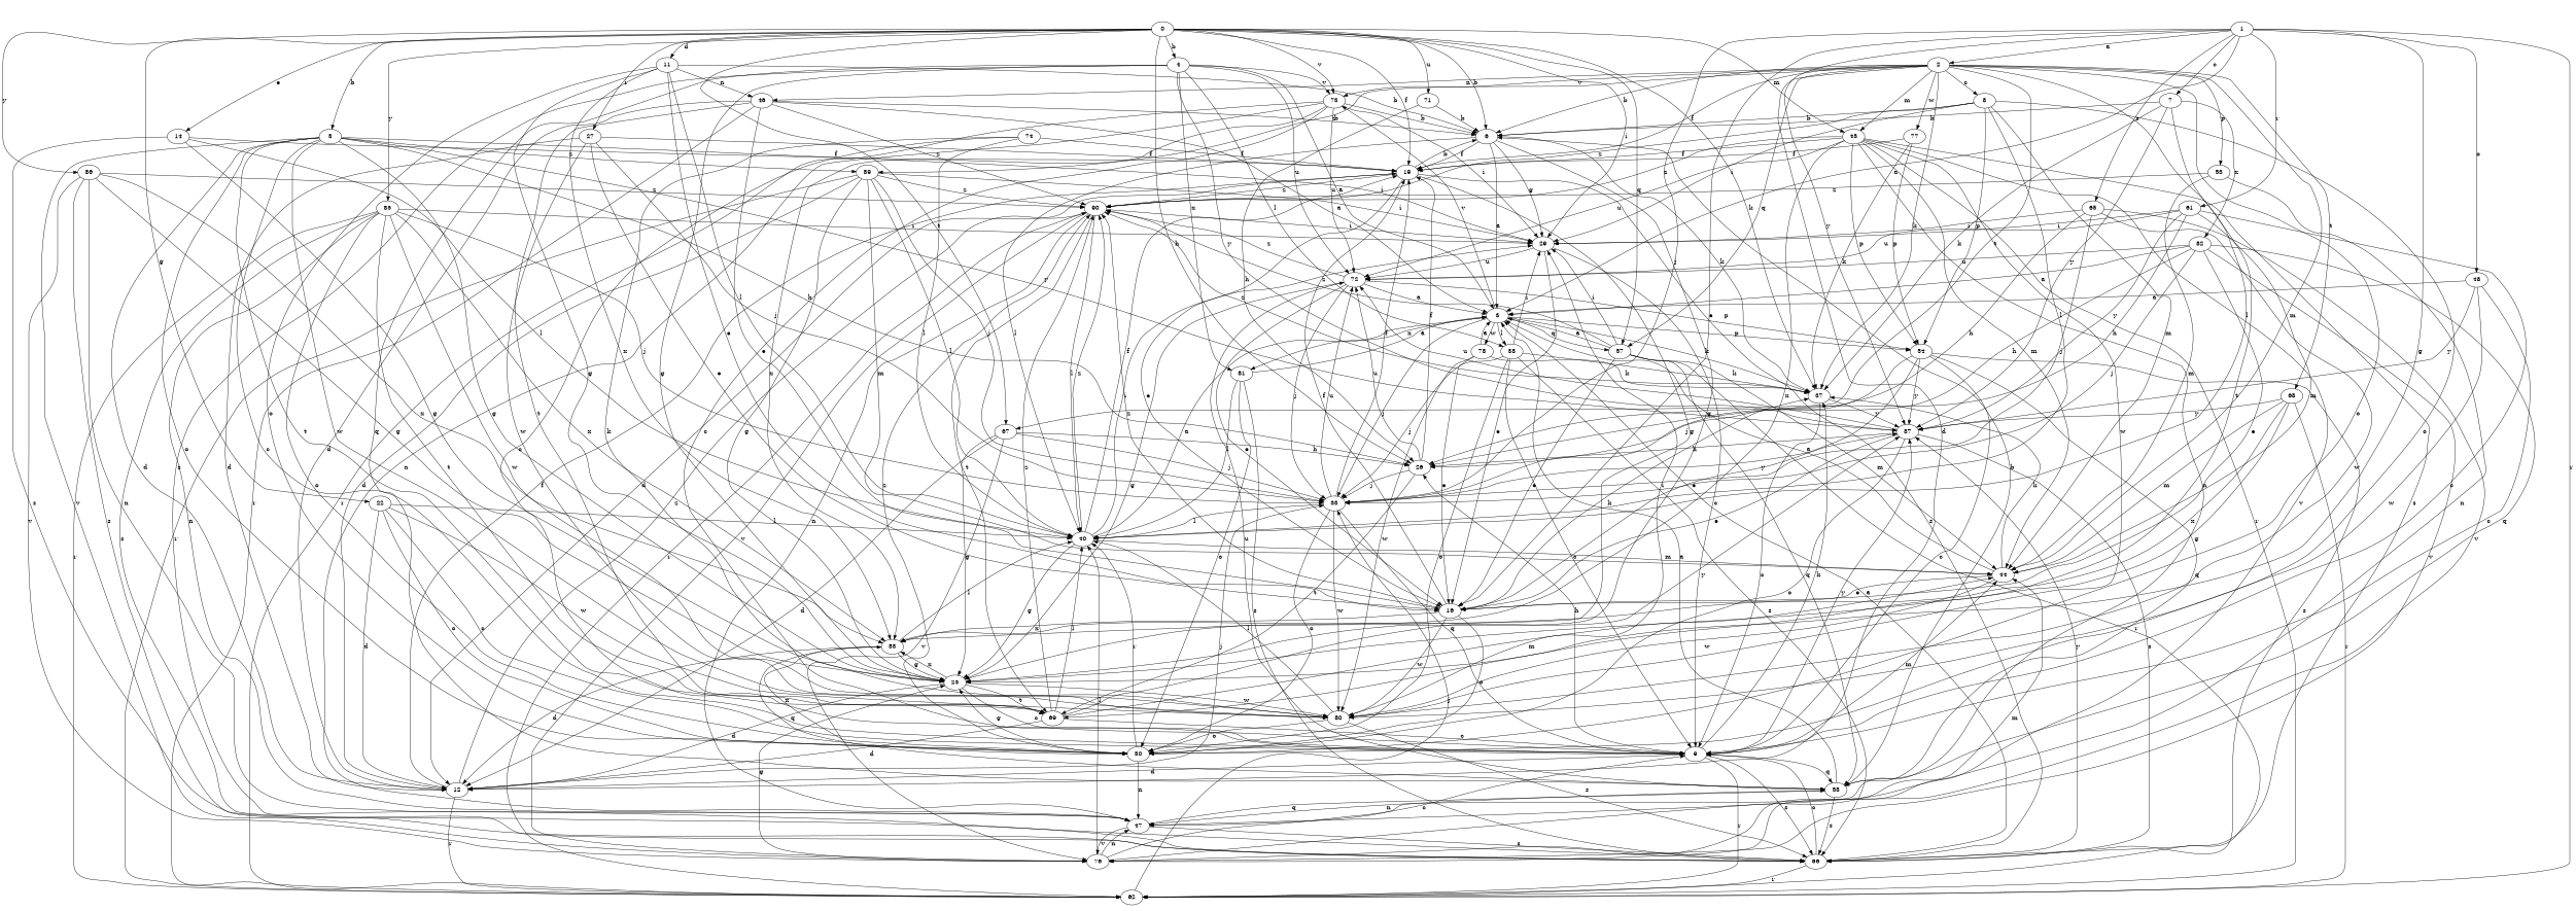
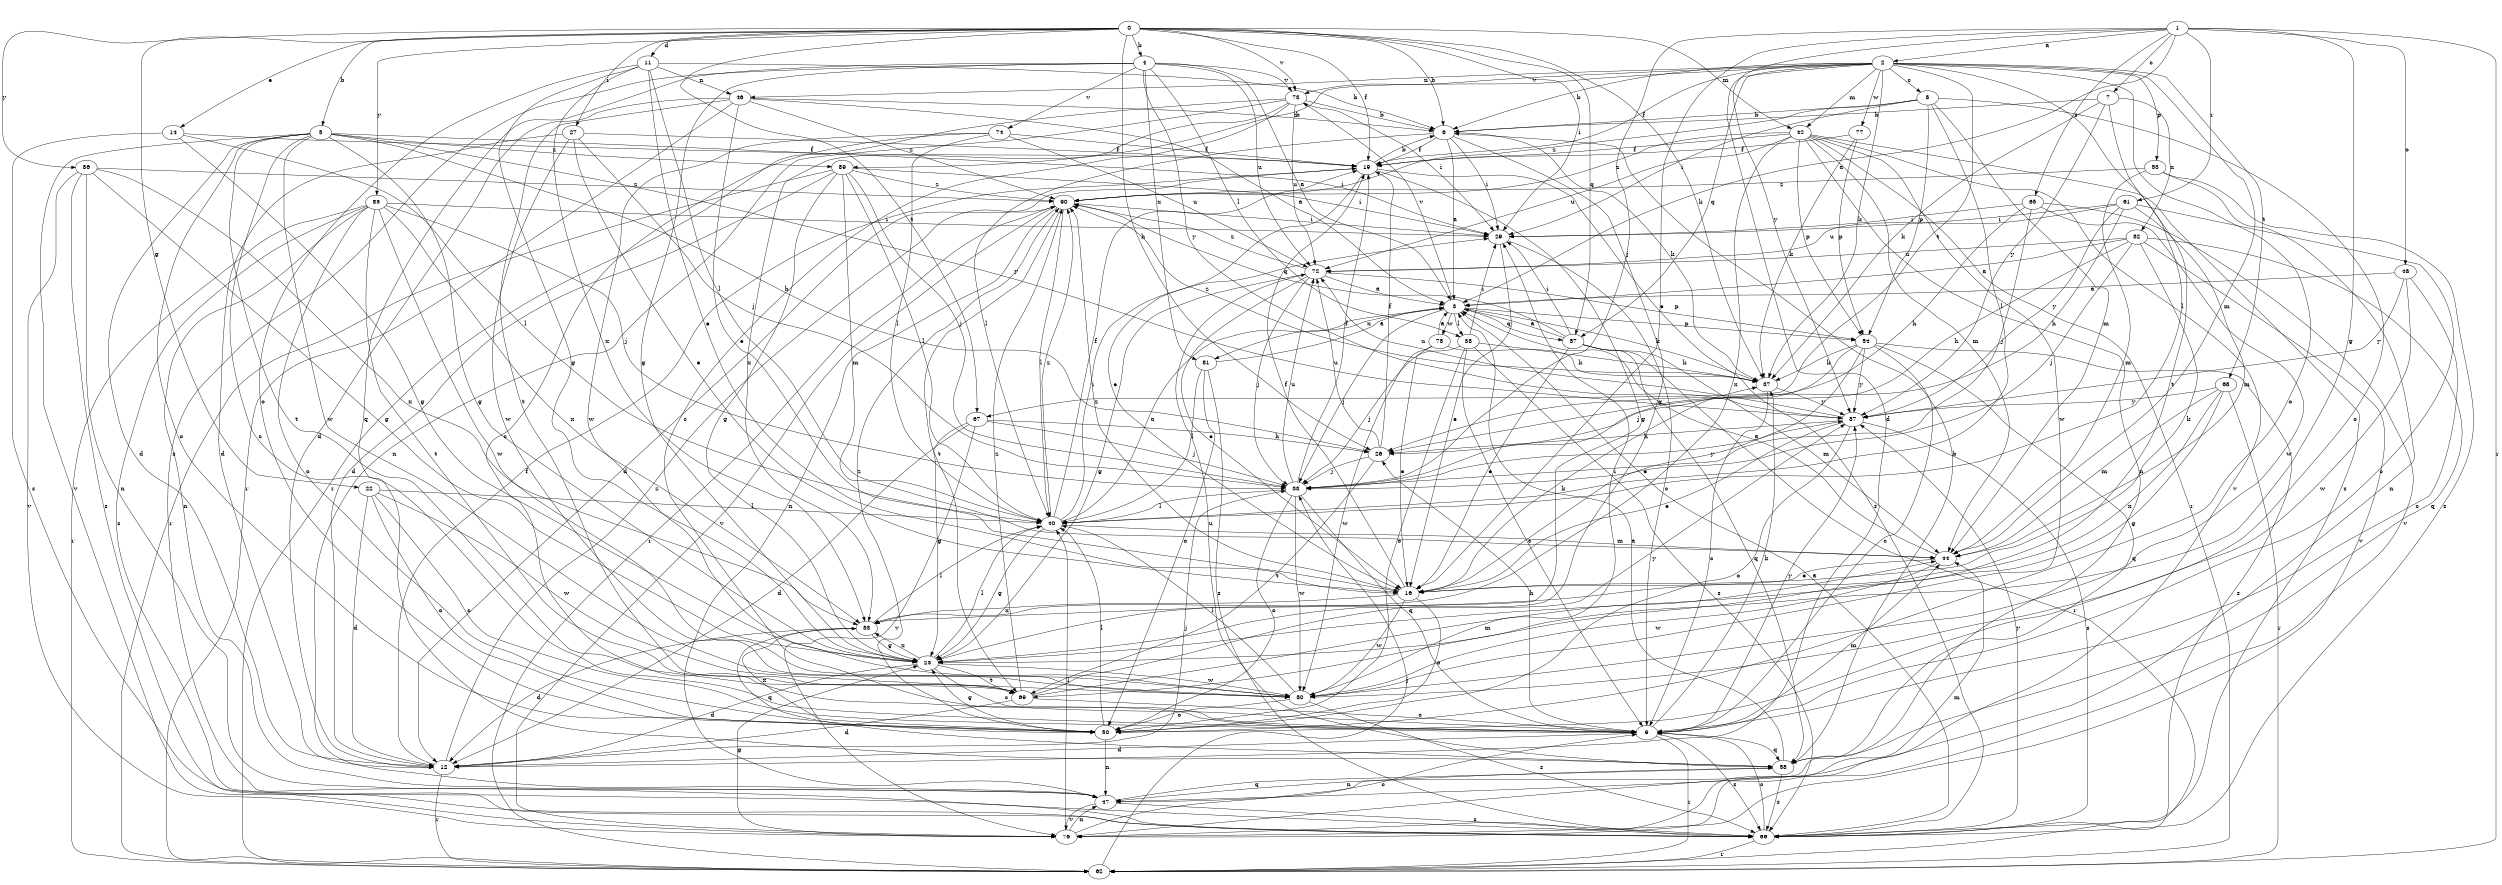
  strict digraph {
    0
    4
    5
    6
    11
    14
    19
    22
    26
    27
    29
    37
-   42 [label=45]
+   42
    57
    67
-   71
    73
    85
    86
    3
    23
    87
    38
    81
    58
    66
    72
    74
    12
    50
    69
    89
    9
    76
    80
    40
    16
    46
    83
    90
    33
    62
    44
    54
    47
    1
    2
    7
    48
    61
    65
    8
    53
    68
    77
    78
    82
    0 -> 4 [label=b]
    0 -> 5 [label=b]
    0 -> 6 [label=b]
    0 -> 11 [label=d]
    0 -> 14 [label=e]
    0 -> 19 [label=f]
    0 -> 22 [label=g]
    0 -> 26 [label=h]
    0 -> 27 [label=i]
    0 -> 29 [label=i]
    0 -> 37 [label=k]
    0 -> 42 [label=m]
    0 -> 57 [label=q]
    0 -> 67 [label=t]
-   0 -> 71 [label=u]
    0 -> 73 [label=v]
    0 -> 85 [label=y]
    0 -> 86 [label=y]
    4 -> 73 [label=v]
    4 -> 3 [label=a]
    4 -> 23 [label=g]
    4 -> 87 [label=y]
    4 -> 38 [label=l]
    4 -> 81 [label=x]
    4 -> 58 [label=q]
    4 -> 66 [label=s]
    4 -> 72 [label=u]
+   4 -> 74 [label=v]
    5 -> 26 [label=h]
    5 -> 29 [label=i]
    5 -> 23 [label=g]
    5 -> 87 [label=y]
    5 -> 12 [label=d]
    5 -> 50 [label=o]
    5 -> 69 [label=t]
    5 -> 89 [label=z]
    5 -> 9 [label=c]
    5 -> 76 [label=v]
    5 -> 80 [label=w]
    6 -> 19 [label=f]
-   6 -> 29 [label=g]
+   6 -> 29 [label=i]
    6 -> 37 [label=k]
    6 -> 3 [label=a]
    6 -> 23 [label=g]
    6 -> 40 [label=l]
    11 -> 6 [label=b]
    11 -> 23 [label=g]
    11 -> 50 [label=o]
    11 -> 40 [label=l]
    11 -> 16 [label=e]
    11 -> 46 [label=n]
    11 -> 83 [label=x]
    14 -> 19 [label=f]
    14 -> 23 [label=g]
    14 -> 66 [label=s]
    14 -> 40 [label=l]
    19 -> 6 [label=b]
    19 -> 23 [label=g]
    19 -> 66 [label=s]
    19 -> 12 [label=d]
    19 -> 16 [label=e]
-   19 -> 90 [label=z]
    22 -> 12 [label=d]
    22 -> 50 [label=o]
    22 -> 9 [label=c]
    22 -> 80 [label=w]
    22 -> 40 [label=l]
    26 -> 19 [label=f]
    26 -> 72 [label=u]
    26 -> 69 [label=t]
    26 -> 33 [label=j]
    27 -> 19 [label=f]
    27 -> 12 [label=d]
    27 -> 80 [label=w]
    27 -> 16 [label=e]
    27 -> 33 [label=j]
-   29 -> 72 [label=u]
+   74 -> 72 [label=u]
    29 -> 9 [label=c]
    29 -> 16 [label=e]
    37 -> 87 [label=y]
    37 -> 9 [label=c]
    37 -> 90 [label=z]
    42 -> 19 [label=f]
    42 -> 66 [label=s]
    42 -> 72 [label=u]
    42 -> 76 [label=v]
    42 -> 80 [label=w]
    42 -> 83 [label=x]
    42 -> 90 [label=z]
    42 -> 62 [label=r]
    42 -> 44 [label=m]
    42 -> 54 [label=p]
    42 -> 47 [label=n]
    57 -> 29 [label=i]
    57 -> 3 [label=a]
    57 -> 58 [label=q]
    57 -> 16 [label=e]
-   57 -> 90 [label=z]
+   57 -> 90 [label=q]
    57 -> 62 [label=r]
    57 -> 44 [label=m]
    67 -> 26 [label=h]
    67 -> 23 [label=g]
    67 -> 12 [label=d]
    67 -> 76 [label=v]
    67 -> 33 [label=j]
-   71 -> 6 [label=b]
-   71 -> 26 [label=h]
    73 -> 6 [label=b]
    73 -> 29 [label=i]
    73 -> 72 [label=u]
    73 -> 9 [label=c]
    73 -> 83 [label=x]
    73 -> 62 [label=r]
    73 -> 47 [label=n]
    85 -> 29 [label=i]
    85 -> 66 [label=s]
    85 -> 50 [label=o]
    85 -> 69 [label=t]
    85 -> 80 [label=w]
    85 -> 83 [label=x]
    85 -> 33 [label=j]
    85 -> 62 [label=r]
    85 -> 47 [label=n]
    86 -> 23 [label=g]
    86 -> 66 [label=s]
    86 -> 76 [label=v]
    86 -> 83 [label=x]
    86 -> 90 [label=z]
    86 -> 47 [label=n]
    3 -> 37 [label=k]
    3 -> 57 [label=q]
    3 -> 73 [label=v]
    3 -> 38 [label=l]
    3 -> 81 [label=x]
    3 -> 33 [label=j]
    3 -> 54 [label=p]
    3 -> 78 [label=w]
    23 -> 12 [label=d]
    23 -> 69 [label=t]
    23 -> 9 [label=c]
    23 -> 80 [label=w]
-   69 -> 40 [label=l]
+   23 -> 40 [label=l]
    23 -> 83 [label=x]
    87 -> 26 [label=h]
    87 -> 66 [label=s]
    87 -> 72 [label=u]
    87 -> 50 [label=o]
    87 -> 16 [label=e]
    38 -> 29 [label=i]
    38 -> 37 [label=k]
    38 -> 66 [label=s]
    38 -> 50 [label=o]
    38 -> 9 [label=c]
    38 -> 33 [label=j]
    81 -> 3 [label=a]
    81 -> 66 [label=s]
    81 -> 50 [label=o]
    81 -> 40 [label=l]
    58 -> 6 [label=b]
    58 -> 3 [label=a]
    58 -> 66 [label=s]
    58 -> 72 [label=u]
    58 -> 47 [label=n]
    66 -> 3 [label=a]
    66 -> 87 [label=y]
    66 -> 9 [label=c]
    66 -> 62 [label=r]
    72 -> 3 [label=a]
    72 -> 23 [label=g]
    72 -> 16 [label=e]
    72 -> 90 [label=z]
    72 -> 33 [label=j]
    72 -> 54 [label=p]
    74 -> 19 [label=f]
    74 -> 9 [label=c]
-   74 -> 80 [label=k]
+   74 -> 80 [label=w]
    74 -> 40 [label=l]
    12 -> 19 [label=f]
    12 -> 90 [label=z]
    12 -> 33 [label=j]
    12 -> 62 [label=r]
    50 -> 23 [label=g]
-   50 -> 40 [label=r]
+   50 -> 40 [label=l]
    50 -> 83 [label=x]
    50 -> 90 [label=z]
    50 -> 47 [label=n]
    69 -> 87 [label=y]
    69 -> 12 [label=d]
    69 -> 9 [label=c]
    69 -> 90 [label=z]
    69 -> 44 [label=m]
    89 -> 29 [label=i]
    89 -> 23 [label=g]
    89 -> 12 [label=d]
    89 -> 40 [label=l]
    89 -> 90 [label=z]
    89 -> 33 [label=j]
    89 -> 62 [label=r]
    89 -> 44 [label=m]
    9 -> 26 [label=h]
    9 -> 37 [label=k]
    9 -> 87 [label=y]
    9 -> 58 [label=q]
    9 -> 66 [label=s]
    9 -> 12 [label=d]
    9 -> 62 [label=r]
    9 -> 44 [label=m]
    76 -> 23 [label=g]
    76 -> 9 [label=c]
    76 -> 40 [label=l]
    76 -> 44 [label=m]
    76 -> 47 [label=n]
    80 -> 29 [label=i]
    80 -> 66 [label=s]
    80 -> 50 [label=o]
    80 -> 40 [label=l]
    40 -> 19 [label=f]
    40 -> 29 [label=i]
    40 -> 3 [label=a]
    40 -> 23 [label=g]
    40 -> 90 [label=z]
    40 -> 44 [label=m]
    16 -> 19 [label=f]
    16 -> 37 [label=k]
    16 -> 50 [label=o]
    16 -> 80 [label=w]
    16 -> 83 [label=x]
    16 -> 90 [label=z]
    46 -> 6 [label=b]
    46 -> 3 [label=a]
    46 -> 12 [label=d]
    46 -> 69 [label=t]
    46 -> 16 [label=e]
    46 -> 90 [label=z]
    46 -> 62 [label=r]
    83 -> 23 [label=g]
    83 -> 58 [label=q]
    83 -> 12 [label=d]
    83 -> 40 [label=l]
    90 -> 29 [label=i]
    90 -> 69 [label=t]
    90 -> 76 [label=v]
    90 -> 40 [label=l]
    90 -> 62 [label=r]
    90 -> 47 [label=n]
    33 -> 19 [label=f]
    33 -> 87 [label=y]
    33 -> 72 [label=u]
    33 -> 50 [label=o]
    33 -> 9 [label=q]
    33 -> 80 [label=w]
    33 -> 40 [label=l]
    62 -> 33 [label=j]
-   44 -> 37 [label=k]
+   54 -> 37 [label=k]
    44 -> 3 [label=a]
    44 -> 80 [label=w]
    44 -> 16 [label=e]
    54 -> 87 [label=y]
    54 -> 58 [label=q]
    54 -> 66 [label=s]
    54 -> 9 [label=c]
    54 -> 16 [label=e]
    54 -> 33 [label=j]
    47 -> 58 [label=q]
    47 -> 66 [label=s]
    47 -> 76 [label=v]
    1 -> 3 [label=a]
    1 -> 23 [label=g]
    1 -> 87 [label=y]
    1 -> 16 [label=e]
    1 -> 33 [label=j]
    1 -> 62 [label=r]
    1 -> 2 [label=a]
    1 -> 7 [label=c]
    1 -> 48 [label=o]
    1 -> 61 [label=r]
    1 -> 65 [label=s]
    2 -> 6 [label=b]
    2 -> 19 [label=f]
    2 -> 37 [label=k]
    2 -> 42 [label=m]
    2 -> 57 [label=q]
    2 -> 67 [label=t]
    2 -> 73 [label=v]
    2 -> 12 [label=d]
    2 -> 50 [label=o]
    2 -> 69 [label=t]
    2 -> 89 [label=z]
    2 -> 46 [label=n]
    2 -> 44 [label=m]
    2 -> 8 [label=c]
    2 -> 53 [label=p]
    2 -> 68 [label=t]
    2 -> 77 [label=w]
    7 -> 6 [label=b]
    7 -> 37 [label=k]
    7 -> 87 [label=y]
    7 -> 40 [label=l]
    7 -> 82 [label=x]
    48 -> 3 [label=a]
    48 -> 87 [label=y]
    48 -> 9 [label=c]
    48 -> 80 [label=w]
    61 -> 26 [label=h]
    61 -> 29 [label=i]
    61 -> 87 [label=y]
    61 -> 72 [label=u]
    61 -> 9 [label=c]
    61 -> 44 [label=m]
    65 -> 26 [label=h]
    65 -> 29 [label=i]
    65 -> 76 [label=v]
    65 -> 80 [label=w]
    65 -> 33 [label=j]
    8 -> 6 [label=b]
    8 -> 29 [label=i]
    8 -> 50 [label=o]
    8 -> 40 [label=l]
    8 -> 90 [label=z]
    8 -> 44 [label=m]
    8 -> 54 [label=p]
+   53 -> 66 [label=s]
    53 -> 90 [label=z]
    53 -> 44 [label=m]
    53 -> 47 [label=n]
    68 -> 23 [label=g]
    68 -> 87 [label=y]
    68 -> 83 [label=x]
    68 -> 62 [label=r]
    68 -> 44 [label=m]
    77 -> 19 [label=f]
    77 -> 37 [label=k]
    77 -> 54 [label=p]
    78 -> 37 [label=k]
    78 -> 3 [label=a]
    78 -> 80 [label=w]
    78 -> 16 [label=e]
    82 -> 26 [label=h]
    82 -> 3 [label=a]
    82 -> 58 [label=q]
    82 -> 72 [label=u]
    82 -> 76 [label=v]
-   82 -> 16 [label=e]
+   82 -> 16 [label=k]
    82 -> 33 [label=j]
  }
